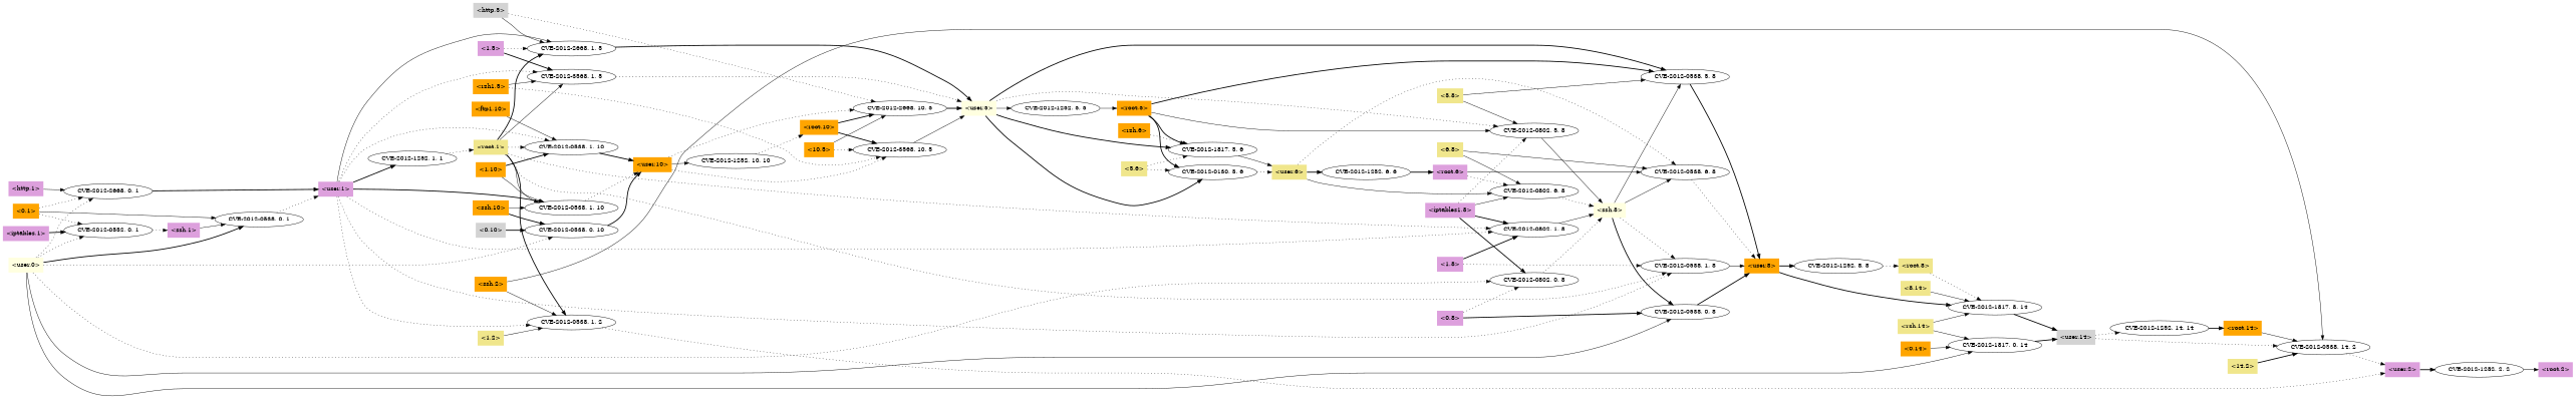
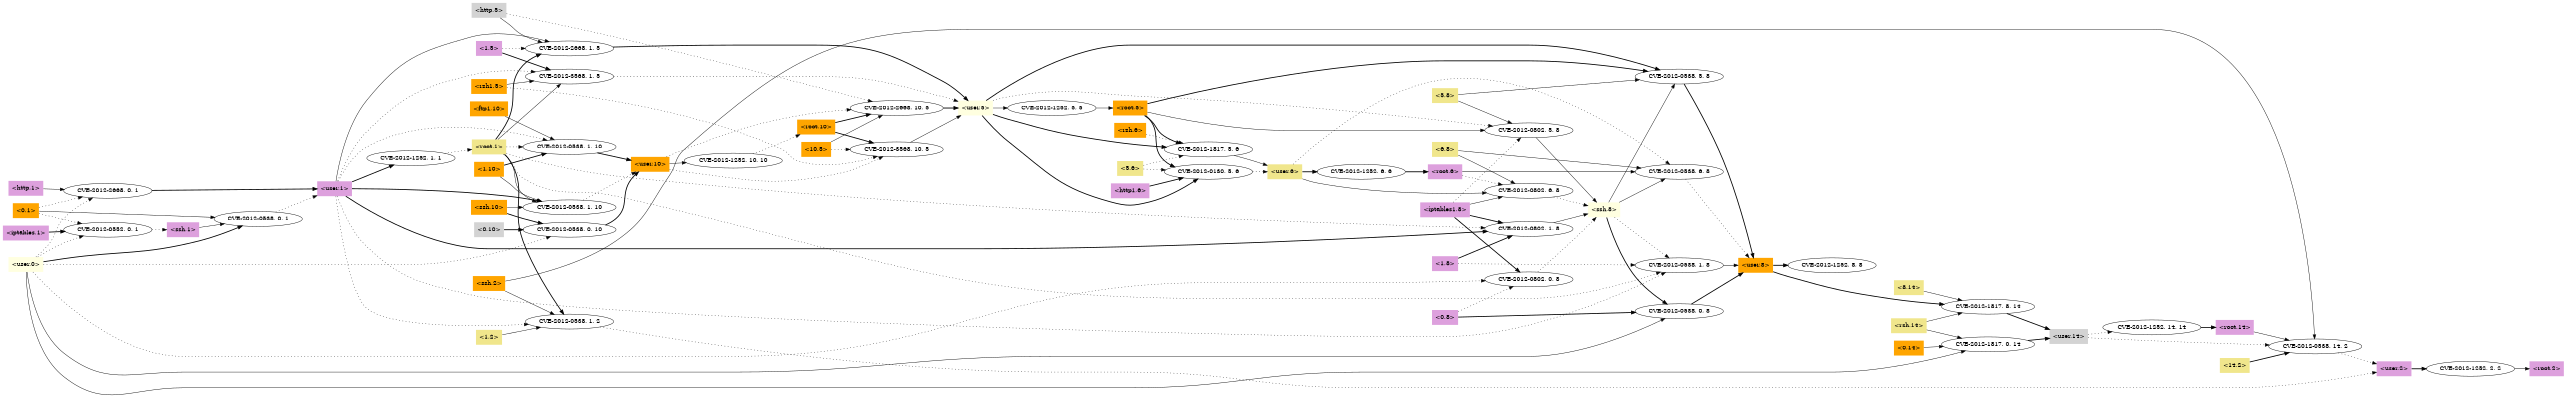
  strict digraph {
    rankdir=LR
    node [shape=plaintext style=filled]
    edge [style=dotted]
    "<iptables1,8>" [fillcolor=plum height=0.5 width=1.2778]
    n2 [height=0.5 label=<CVE-2012-0802, 1, 8> width=2.4499 shape="" style=""]
    n3 [height=0.5 label=<CVE-2012-0802, 0, 8> width=2.4499 shape="" style=""]
    n4 [height=0.5 label=<CVE-2012-0802, 5, 8> width=2.4499 shape="" style=""]
    n5 [height=0.5 label=<CVE-2012-0802, 6, 8> width=2.4499 shape="" style=""]
    "<ssh,8>" [fillcolor=lightyellow height=0.5 width=0.84028]
    n7 [height=0.5 label=<CVE-2012-0538, 5, 8> width=2.4499 shape="" style=""]
    n8 [height=0.5 label=<CVE-2012-0538, 6, 8> width=2.4499 shape="" style=""]
    n9 [height=0.5 label=<CVE-2012-0538, 1, 8> width=2.4499 shape="" style=""]
    n10 [height=0.5 label=<CVE-2012-0538, 0, 8> width=2.4499 shape="" style=""]
    "<user,8>" [fillcolor=orange height=0.5 width=0.91667]
    "<root,5>" [fillcolor=orange height=0.5 width=0.89583]
    n13 [height=0.5 label=<CVE-2012-0130, 5, 6> width=2.4499 shape="" style=""]
    n14 [height=0.5 label=<CVE-2012-1817, 5, 6> width=2.4499 shape="" style=""]
    "<user,6>" [fillcolor=khaki height=0.5 width=0.91667]
    n16 [height=0.5 label=<CVE-2012-1252, 6, 6> width=2.4499 shape="" style=""]
    n17 [height=0.5 label=<CVE-2012-1817, 8, 14> width=2.5686 shape="" style=""]
    n18 [height=0.5 label=<CVE-2012-1252, 8, 8> width=2.4499 shape="" style=""]
    "<root,6>" [fillcolor=plum height=0.5 width=0.89583]
    "<user,14>" [fillcolor=lightgrey height=0.5 width=1.0069]
-   "<root,8>" [fillcolor=khaki height=0.5 width=0.89583]
    n22 [height=0.5 label=<CVE-2012-2668, 10, 5> width=2.5686 shape="" style=""]
    "<user,5>" [fillcolor=lightyellow height=0.5 width=0.91667]
    n24 [height=0.5 label=<CVE-2012-1252, 5, 5> width=2.4499 shape="" style=""]
    "<0,1>" [fillcolor=orange height=0.5 width=0.75]
    n26 [height=0.5 label=<CVE-2012-2668, 0, 1> width=2.4499 shape="" style=""]
    n27 [height=0.5 label=<CVE-2012-0552, 0, 1> width=2.4499 shape="" style=""]
    n28 [height=0.5 label=<CVE-2012-0538, 0, 1> width=2.4499 shape="" style=""]
    "<user,1>" [fillcolor=plum height=0.5 width=0.91667]
    "<ssh,1>" [fillcolor=plum height=0.5 width=0.84028]
    n31 [height=0.5 label=<CVE-2012-0538, 1, 10> width=2.5686 shape="" style=""]
    n32 [height=0.5 label=<CVE-2012-0538, 1, 10> width=2.5686 shape="" style=""]
    n33 [height=0.5 label=<CVE-2012-2668, 1, 5> width=2.4499 shape="" style=""]
    n34 [height=0.5 label=<CVE-2012-0538, 1, 2> width=2.4499 shape="" style=""]
    n35 [height=0.5 label=<CVE-2012-1252, 1, 1> width=2.4499 shape="" style=""]
    n36 [height=0.5 label=<CVE-2012-3568, 1, 5> width=2.4499 shape="" style=""]
    "<user,10>" [fillcolor=orange height=0.5 width=1.0069]
    "<user,2>" [fillcolor=plum height=0.5 width=0.91667]
    "<root,1>" [fillcolor=khaki height=0.5 width=0.89583]
    n40 [height=0.5 label=<CVE-2012-0538, 14, 2> width=2.5686 shape="" style=""]
    n41 [height=0.5 label=<CVE-2012-1252, 14, 14> width=2.7013 shape="" style=""]
-   "<root,14>" [fillcolor=orange height=0.5 width=1]
+   "<root,14>" [fillcolor=plum height=0.5 width=1]
    n43 [height=0.5 label=<CVE-2012-1252, 2, 2> width=2.4499 shape="" style=""]
    "<root,2>" [fillcolor=plum height=0.5 width=0.89583]
    "<14,2>" [fillcolor=khaki height=0.5 width=0.78472]
    "<1,10>" [fillcolor=orange height=0.5 width=0.78472]
    n47 [height=0.5 label=<CVE-2012-3568, 10, 5> width=2.5686 shape="" style=""]
    n48 [height=0.5 label=<CVE-2012-1252, 10, 10> width=2.7013 shape="" style=""]
    "<root,10>" [fillcolor=orange height=0.5 width=1]
    n50 [height=0.5 label=<CVE-2012-1817, 0, 14> width=2.5686 shape="" style=""]
    "<iptables,1>" [fillcolor=plum height=0.5 width=1.1944]
    "<http,5>" [fillcolor=lightgrey height=0.5 width=0.89583]
    "<ssh,10>" [fillcolor=orange height=0.5 width=0.94444]
    n54 [height=0.5 label=<CVE-2012-0538, 0, 10> width=2.5686 shape="" style=""]
    "<1,5>" [fillcolor=plum height=0.5 width=0.75]
    "<1,8>" [fillcolor=plum height=0.5 width=0.75]
    "<0,8>" [fillcolor=plum height=0.5 width=0.75]
    "<0,14>" [fillcolor=orange height=0.5 width=0.78472]
    "<ftp1,10>" [fillcolor=orange height=0.5 width=1]
    "<5,6>" [fillcolor=khaki height=0.5 width=0.75]
    "<ssh,2>" [fillcolor=orange height=0.5 width=0.84028]
    "<http,1>" [fillcolor=plum height=0.5 width=0.89583]
    "<rsh1,5>" [fillcolor=orange height=0.5 width=0.92361]
+   "<http1,6>" [fillcolor=plum height=0.5 width=0.97917]
    "<rsh,6>" [fillcolor=orange height=0.5 width=0.81944]
    "<8,14>" [fillcolor=khaki height=0.5 width=0.78472]
    "<5,8>" [fillcolor=khaki height=0.5 width=0.75]
    "<user,0>" [fillcolor=lightyellow height=0.5 width=0.91667]
    "<6,8>" [fillcolor=khaki height=0.5 width=0.75]
    "<1,2>" [fillcolor=khaki height=0.5 width=0.75]
    "<0,10>" [fillcolor=lightgrey height=0.5 width=0.78472]
    "<rsh,14>" [fillcolor=khaki height=0.5 width=0.92361]
    "<10,5>" [fillcolor=orange height=0.5 width=0.78472]
    "<iptables1,8>" -> n2 [style=bold]
    "<iptables1,8>" -> n3 [style=bold]
    "<iptables1,8>" -> n4
    "<iptables1,8>" -> n5 [style=solid]
    n2 -> "<ssh,8>" [style=solid]
    n3 -> "<ssh,8>"
    n4 -> "<ssh,8>" [style=solid]
    n5 -> "<ssh,8>"
    "<ssh,8>" -> n7 [style=solid]
    "<ssh,8>" -> n8 [style=solid]
    "<ssh,8>" -> n9
    "<ssh,8>" -> n10 [style=bold]
    n7 -> "<user,8>" [style=bold]
    n8 -> "<user,8>"
    n9 -> "<user,8>" [style=solid]
    n10 -> "<user,8>" [style=bold]
    "<user,8>" -> n17 [style=bold]
    "<user,8>" -> n18 [style=bold]
    "<root,5>" -> n4 [style=solid]
    "<root,5>" -> n7 [style=bold]
    "<root,5>" -> n13 [style=bold]
    "<root,5>" -> n14 [style=bold]
    n13 -> "<user,6>"
    n14 -> "<user,6>" [style=solid]
    "<user,6>" -> n5 [style=solid]
    "<user,6>" -> n8
    "<user,6>" -> n16 [style=bold]
    n16 -> "<root,6>" [style=bold]
    n17 -> "<user,14>" [style=bold]
-   n18 -> "<root,8>"
    "<root,6>" -> n5
    "<root,6>" -> n8 [style=solid]
    "<user,14>" -> n40
    "<user,14>" -> n41
-   "<root,8>" -> n17
    n22 -> "<user,5>" [style=bold]
    "<user,5>" -> n4
    "<user,5>" -> n7 [style=bold]
    "<user,5>" -> n13 [style=bold]
    "<user,5>" -> n14 [style=bold]
    "<user,5>" -> n24 [style=solid]
    n24 -> "<root,5>" [style=solid]
    "<0,1>" -> n26
    "<0,1>" -> n27
    "<0,1>" -> n28 [style=solid]
    n26 -> "<user,1>" [style=bold]
    n27 -> "<ssh,1>"
    n28 -> "<user,1>"
-   "<user,1>" -> n2
+   "<user,1>" -> n2 [style=bold]
    "<user,1>" -> n9
    "<user,1>" -> n31
    "<user,1>" -> n32 [style=bold]
    "<user,1>" -> n33 [style=solid]
    "<user,1>" -> n34
    "<user,1>" -> n35 [style=bold]
    "<user,1>" -> n36
    "<ssh,1>" -> n28 [style=solid]
    n31 -> "<user,10>" [style=bold]
    n32 -> "<user,10>"
    n33 -> "<user,5>" [style=bold]
    n34 -> "<user,2>"
    n35 -> "<root,1>"
    n36 -> "<user,5>"
    "<user,10>" -> n22
    "<user,10>" -> n47
    "<user,10>" -> n48 [style=solid]
    "<user,2>" -> n43 [style=bold]
    "<root,1>" -> n2
    "<root,1>" -> n9
    "<root,1>" -> n31
    "<root,1>" -> n32 [style=solid]
    "<root,1>" -> n33 [style=bold]
    "<root,1>" -> n34 [style=bold]
    "<root,1>" -> n36 [style=solid]
    n40 -> "<user,2>"
    n41 -> "<root,14>" [style=bold]
    "<root,14>" -> n40 [style=solid]
    n43 -> "<root,2>" [style=solid]
    "<14,2>" -> n40 [style=bold]
    "<1,10>" -> n31 [style=bold]
    "<1,10>" -> n32 [style=solid]
    n47 -> "<user,5>" [style=solid]
    n48 -> "<root,10>"
    "<root,10>" -> n22 [style=bold]
    "<root,10>" -> n47 [style=bold]
    n50 -> "<user,14>" [style=bold]
    "<iptables,1>" -> n27 [style=bold]
    "<http,5>" -> n22
    "<http,5>" -> n33 [style=solid]
    "<ssh,10>" -> n32 [style=solid]
    "<ssh,10>" -> n54 [style=bold]
    n54 -> "<user,10>" [style=bold]
    "<1,5>" -> n33
    "<1,5>" -> n36 [style=bold]
    "<1,8>" -> n2 [style=bold]
    "<1,8>" -> n9
    "<0,8>" -> n3
    "<0,8>" -> n10 [style=bold]
    "<0,14>" -> n50 [style=solid]
    "<ftp1,10>" -> n31 [style=solid]
    "<5,6>" -> n13
    "<5,6>" -> n14
    "<ssh,2>" -> n34 [style=solid]
    "<ssh,2>" -> n40 [style=solid]
    "<http,1>" -> n26 [style=solid]
    "<rsh1,5>" -> n36 [style=solid]
    "<rsh1,5>" -> n47
+   "<http1,6>" -> n13 [style=bold]
    "<rsh,6>" -> n14
    "<8,14>" -> n17 [style=solid]
    "<5,8>" -> n4 [style=solid]
    "<5,8>" -> n7 [style=solid]
    "<user,0>" -> n3
    "<user,0>" -> n10 [style=solid]
    "<user,0>" -> n26
    "<user,0>" -> n27
    "<user,0>" -> n28 [style=bold]
    "<user,0>" -> n50 [style=solid]
    "<user,0>" -> n54
    "<6,8>" -> n5 [style=solid]
    "<6,8>" -> n8 [style=solid]
    "<1,2>" -> n34 [style=solid]
    "<0,10>" -> n54 [style=bold]
    "<rsh,14>" -> n17 [style=solid]
    "<rsh,14>" -> n50 [style=solid]
    "<10,5>" -> n22 [style=solid]
    "<10,5>" -> n47
  }
